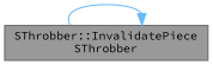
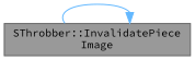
  digraph {
    rankdir=LR
    fontname="Source Code Pro"
-   n1 [color=gray40 fillcolor=grey60 fontcolor=black fontname="Source Code Pro" fontsize=10 height=0.2 label="SThrobber::InvalidatePiece\lSThrobber" shape=box style=filled width=0.4]
+   n1 [color=gray40 fillcolor=grey60 fontcolor=black fontname="Source Code Pro" fontsize=10 height=0.2 label="SThrobber::InvalidatePiece\lImage" shape=box style=filled width=0.4]
    n1 -> n1 [color=steelblue1 fontname="Source Code Pro" fontsize=10 labelfontname=Helvetica labelfontsize=10 style=solid]
  }
